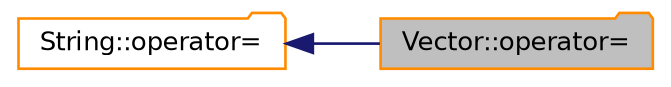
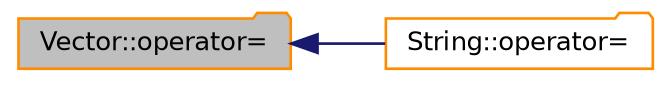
  digraph {
    rankdir=LR
    node [color=darkorange fontname=Helvetica fontsize=10 shape=folder style=filled]
    n1 [fillcolor=grey75 fontcolor=black height=0.2 label="Vector::operator=" width=0.4]
    n2 [fillcolor=white height=0.2 label="String::operator=" width=0.4]
-   n2 -> n1 [color=midnightblue dir=back fontname=Helvetica fontsize=10 labelfontname=Helvetica labelfontsize=10 style=solid]
+   n1 -> n2 [color=midnightblue dir=back fontname=Helvetica fontsize=10 labelfontname=Helvetica labelfontsize=10 style=solid]
  }
